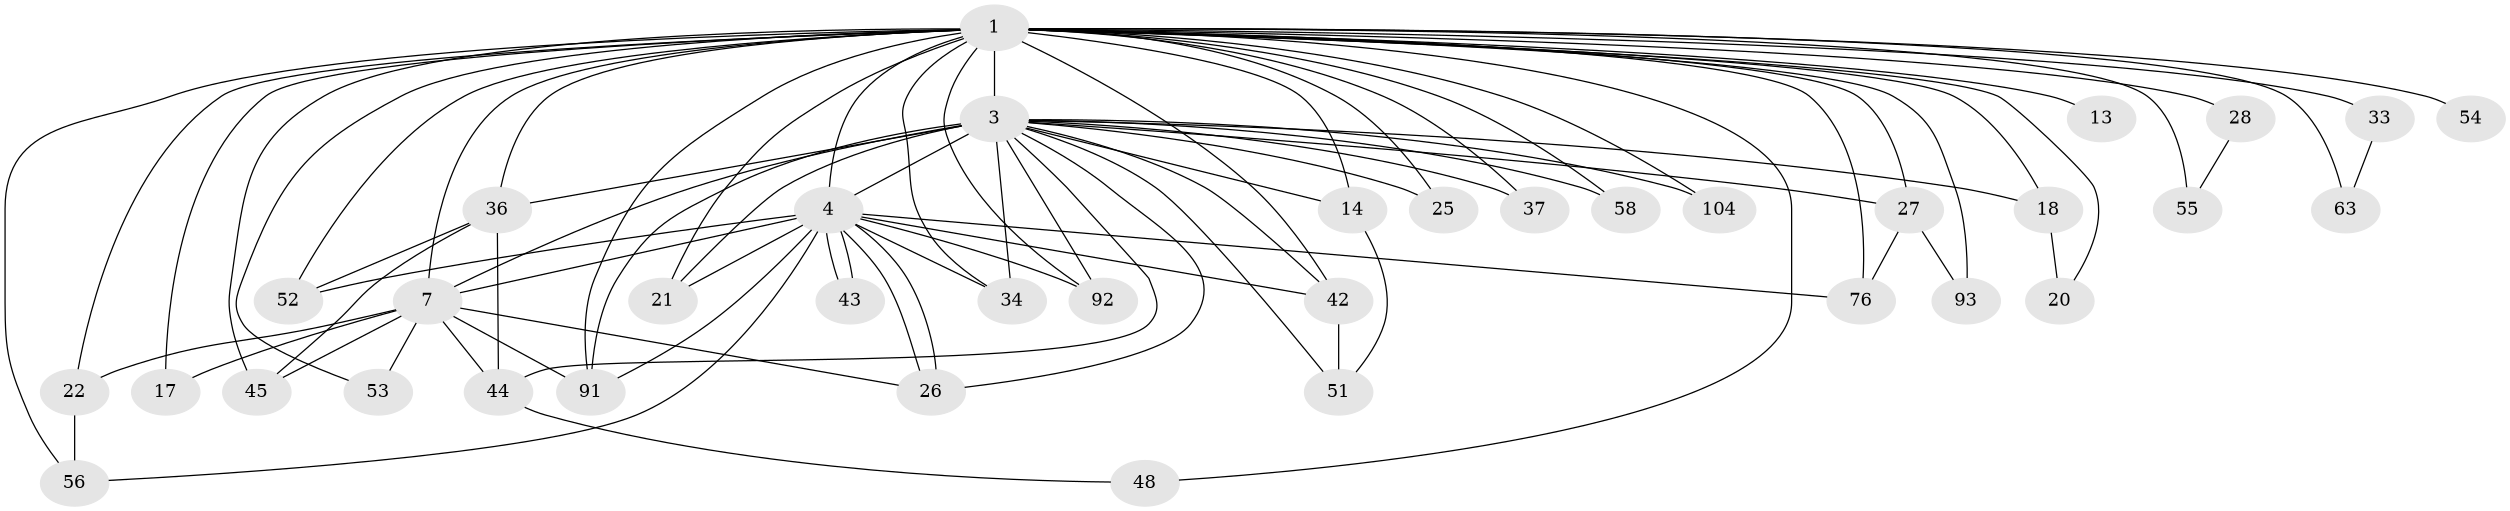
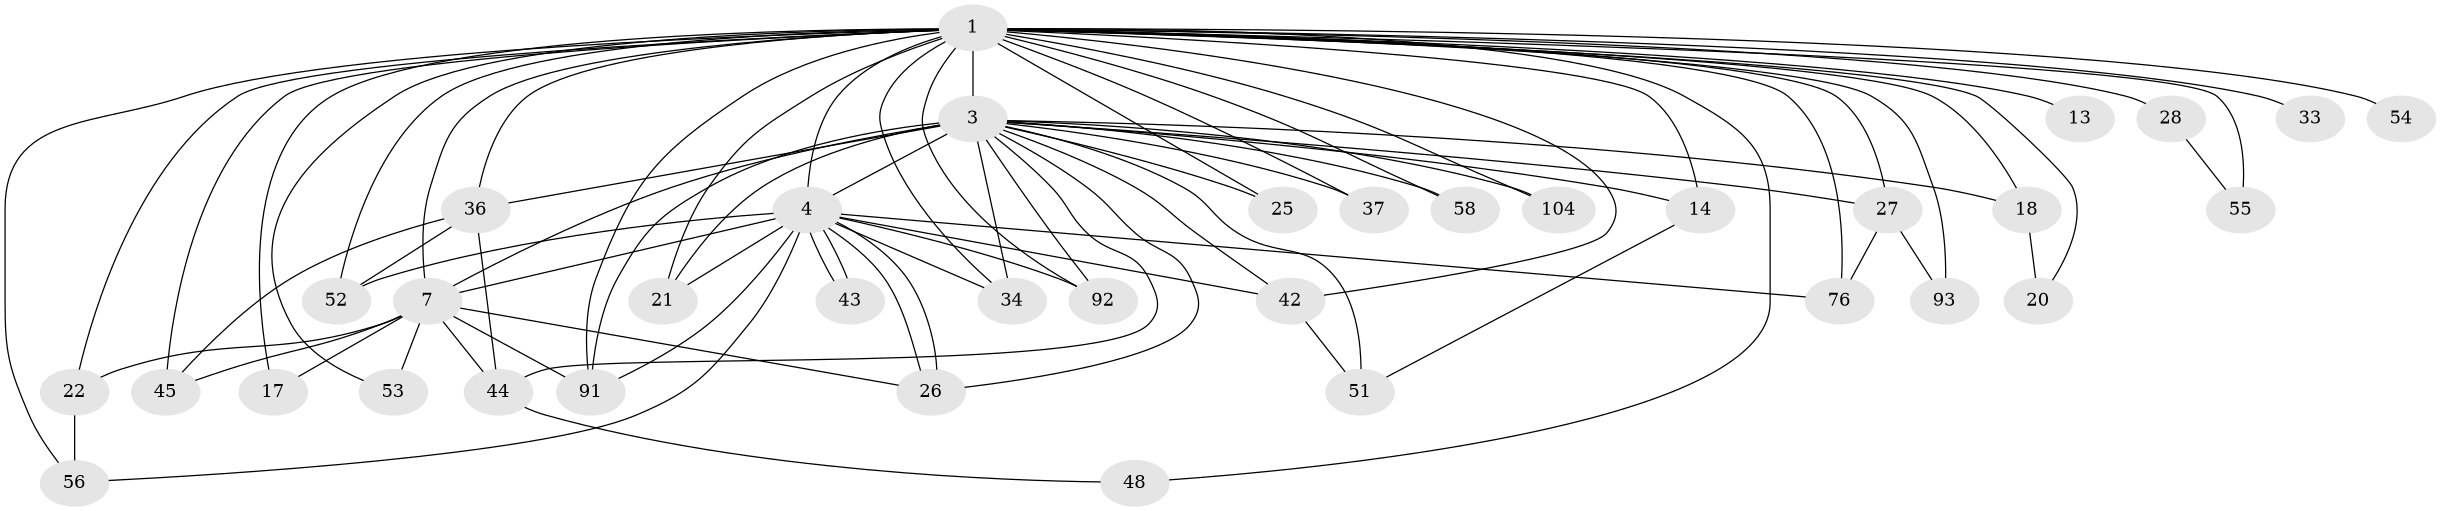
  graph {
    node [color=gray90 style=filled]
    1 [super="+2"]
    3 [super="+59+46+5+88+84+78+16+89"]
    4 [super="+73+79+70+30+74+96+47"]
    7 [super="+50+19+11+12"]
    13
    14
    17
    18
    20
    21 [super="+29"]
    22 [super="+23"]
    25
    28
    33 [super="+81"]
    34 [super="+66"]
    36 [super="+69+40"]
    37
    42
    45 [super="+62"]
    48
    52 [super="+112"]
    53 [super="+57"]
    54
    55 [super="+65"]
    56 [super="+61"]
    58
-   63
    76 [super="+116"]
    91 [super="+95"]
    92 [super="+98"]
    93
    104
    27
    26 [super="+109+100+67"]
    44 [super="+90"]
    51 [super="+75"]
    43
    1 -- 3 [weight=28]
    1 -- 4 [weight=14]
    1 -- 7 [weight=11]
    1 -- 13 [weight=2]
    1 -- 14
    1 -- 17
    1 -- 18 [weight=2]
    1 -- 20
    1 -- 21
    1 -- 22 [weight=3]
    1 -- 25
    1 -- 28 [weight=2]
    1 -- 33 [weight=3]
    1 -- 34
    1 -- 36 [weight=5]
    1 -- 37
    1 -- 42
    1 -- 45 [weight=3]
    1 -- 48
    1 -- 52 [weight=2]
    1 -- 53
    1 -- 54
    1 -- 55 [weight=2]
    1 -- 56
    1 -- 58 [weight=2]
-   1 -- 63
    1 -- 76
    1 -- 91
    1 -- 92
    1 -- 93
    1 -- 104
    1 -- 27 [weight=2]
    3 -- 4 [weight=5]
    3 -- 7 [weight=7]
    3 -- 14 [weight=2]
    3 -- 18
    3 -- 21 [weight=3]
    3 -- 25
    3 -- 34 [weight=2]
    3 -- 36
    3 -- 37
    3 -- 42
    3 -- 58
    3 -- 91
    3 -- 92 [weight=2]
    3 -- 104
    3 -- 27
    3 -- 26
    3 -- 44
    3 -- 51
    4 -- 7 [weight=4]
    4 -- 21 [weight=2]
    4 -- 34
    4 -- 42 [weight=2]
    4 -- 52
    4 -- 56
    4 -- 76
    4 -- 91
    4 -- 92
    4 -- 26 [weight=2]
    4 -- 26
    4 -- 43
    4 -- 43
    7 -- 17
    7 -- 22
    7 -- 45
    7 -- 53
    7 -- 91
    7 -- 26
    7 -- 44
    14 -- 51
    18 -- 20
    22 -- 56
    28 -- 55
-   33 -- 63
    36 -- 45
    36 -- 52
    36 -- 44
    42 -- 51
    27 -- 76
    27 -- 93
    44 -- 48
  }
